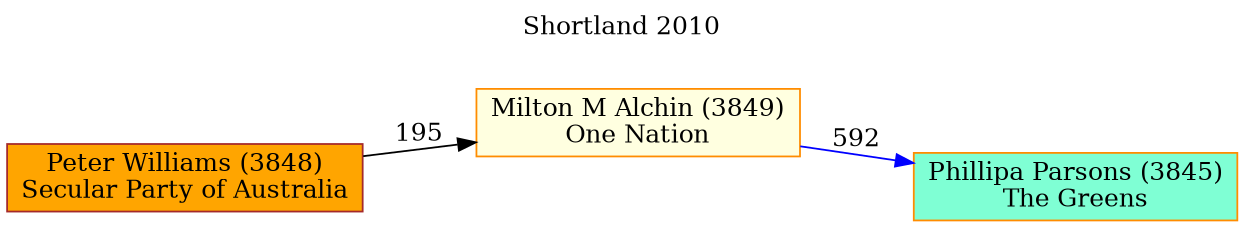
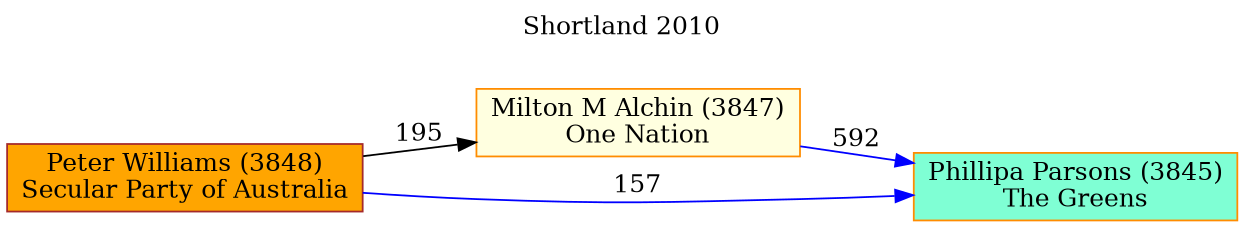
  digraph {
    label="Shortland 2010"
    labelloc=t
    mclimit=10
    rankdir=LR
    node [color=darkorange shape=box style=filled]
    edge [color=blue]
-   n1 [fillcolor=lightyellow label="Milton M Alchin (3849)\nOne Nation"]
+   n1 [fillcolor=lightyellow label="Milton M Alchin (3847)\nOne Nation"]
    n2 [fillcolor=aquamarine label="Phillipa Parsons (3845)\nThe Greens"]
    n3 [color=brown fillcolor=orange label="Peter Williams (3848)\nSecular Party of Australia"]
    n1 -> n2 [label=592]
    n3 -> n1 [color=black label=195]
+   n3 -> n2 [label=157]
  }
